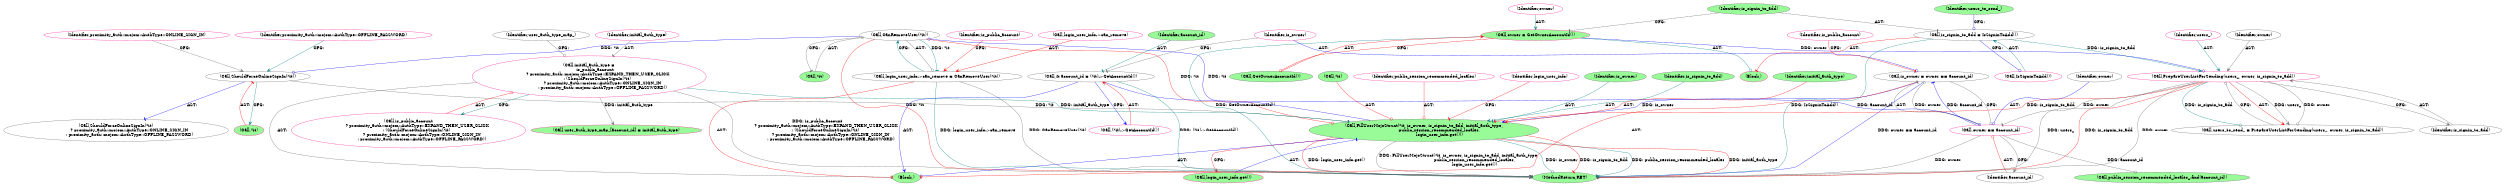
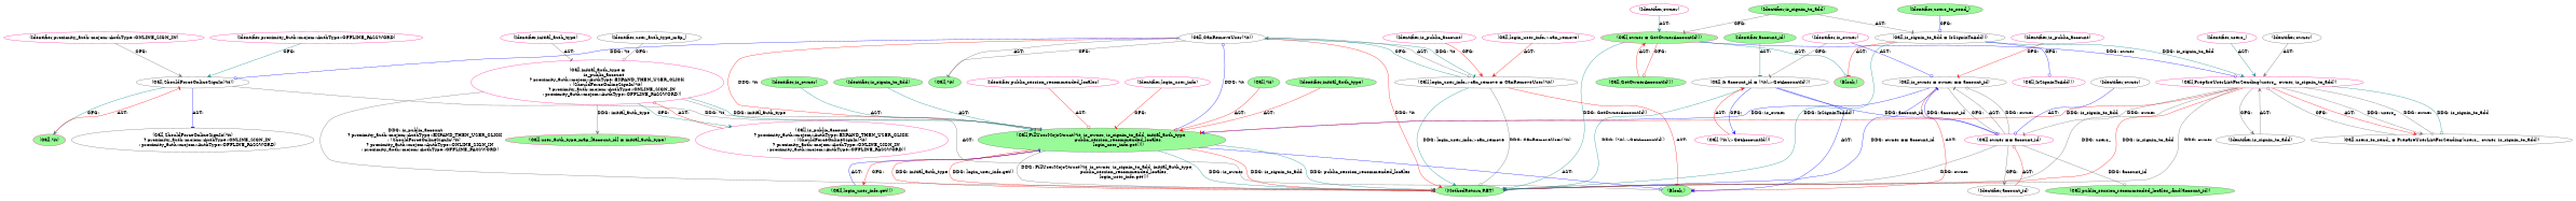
  digraph {
    node [color=gray40 fillcolor=white style=filled]
    edge [arrowhead=vee color=gray40]
    n1 [label="(Call,CanRemoveUser(*it))"]
    n2 [fillcolor=palegreen label="(Call,FillUserMojoStruct(*it, is_owner, is_signin_to_add, initial_auth_type,\n                       public_session_recommended_locales,\n                       login_user_info.get()))"]
    n3 [label="(Call,ShouldForceOnlineSignIn(*it))"]
    n4 [label="(Call,login_user_info->can_remove = CanRemoveUser(*it))"]
    n5 [fillcolor=palegreen label="(MethodReturn,RET)"]
    n6 [fillcolor=palegreen label="(Call,*it)"]
    n7 [color=deeppink fillcolor=palegreen label="(Call,login_user_info.get())"]
    n8 [fillcolor=palegreen label="(Block,)"]
    n9 [color=deeppink fillcolor=palegreen label="(Call,*it)"]
    n10 [label="(Call,ShouldForceOnlineSignIn(*it)\n                    ? proximity_auth::mojom::AuthType::ONLINE_SIGN_IN\n                    : proximity_auth::mojom::AuthType::OFFLINE_PASSWORD)"]
    n11 [label="(Call,is_owner = owner == account_id)"]
    n12 [color=deeppink label="(Call,owner == account_id)"]
    n13 [fillcolor=palegreen label="(Call,public_session_recommended_locales_.find(account_id))"]
    n14 [label="(Identifier,account_id)"]
    n15 [color=deeppink label="(Call,PrepareUserListForSending(users_, owner, is_signin_to_add))"]
    n16 [label="(Identifier,is_signin_to_add)"]
    n17 [label="(Call,users_to_send_ = PrepareUserListForSending(users_, owner, is_signin_to_add))"]
    n18 [color=deeppink fillcolor=palegreen label="(Call,owner = GetOwnerAccountId())"]
    n19 [fillcolor=palegreen label="(Call,GetOwnerAccountId())"]
    n20 [color=deeppink fillcolor=palegreen label="(Block,)"]
    n21 [label="(Call,is_signin_to_add = IsSigninToAdd())"]
    n22 [color=deeppink label="(Call,IsSigninToAdd())"]
    n23 [label="(Call,& account_id = (*it)->GetAccountId())"]
    n24 [color=deeppink label="(Call,(*it)->GetAccountId())"]
    n25 [color=deeppink label="(Call,initial_auth_type =\n         is_public_account\n             ? proximity_auth::mojom::AuthType::EXPAND_THEN_USER_CLICK\n            : (ShouldForceOnlineSignIn(*it)\n                    ? proximity_auth::mojom::AuthType::ONLINE_SIGN_IN\n                    : proximity_auth::mojom::AuthType::OFFLINE_PASSWORD))"]
    n26 [color=deeppink fillcolor=palegreen label="(Call,user_auth_type_map_[account_id] = initial_auth_type)"]
    n27 [color=deeppink label="(Call,is_public_account\n             ? proximity_auth::mojom::AuthType::EXPAND_THEN_USER_CLICK\n            : (ShouldForceOnlineSignIn(*it)\n                    ? proximity_auth::mojom::AuthType::ONLINE_SIGN_IN\n                    : proximity_auth::mojom::AuthType::OFFLINE_PASSWORD))"]
    n28 [color=deeppink label="(Identifier,proximity_auth::mojom::AuthType::ONLINE_SIGN_IN)"]
    n29 [color=deeppink label="(Identifier,initial_auth_type)"]
    n30 [label="(Identifier,user_auth_type_map_)"]
    n31 [fillcolor=palegreen label="(Identifier,initial_auth_type)"]
    n32 [fillcolor=palegreen label="(Identifier,is_owner)"]
    n33 [fillcolor=palegreen label="(Identifier,is_signin_to_add)"]
    n34 [label="(Identifier,owner)"]
    n35 [fillcolor=palegreen label="(Identifier,users_to_send_)"]
    n36 [color=deeppink label="(Identifier,is_owner)"]
    n37 [fillcolor=palegreen label="(Identifier,account_id)"]
    n38 [color=deeppink label="(Identifier,proximity_auth::mojom::AuthType::OFFLINE_PASSWORD)"]
    n39 [color=deeppink label="(Identifier,public_session_recommended_locales)"]
    n40 [color=deeppink label="(Identifier,is_public_account)"]
    n41 [label="(Identifier,owner)"]
    n42 [color=deeppink label="(Call,login_user_info->can_remove)"]
    n43 [color=deeppink label="(Identifier,login_user_info)"]
    n44 [color=deeppink label="(Identifier,users_)"]
    n45 [color=deeppink label="(Identifier,is_public_account)"]
    n46 [fillcolor=palegreen label="(Identifier,is_signin_to_add)"]
    n47 [color=deeppink label="(Identifier,owner)"]
    n48 [fillcolor=palegreen label="(Call,*it)"]
    n1 -> n2 [arrowhead=odot color=red label="DDG: *it"]
    n1 -> n3 [arrowhead=odot color=blue label="DDG: *it"]
    n1 -> n4 [arrowhead=odot label="AST: "]
    n1 -> n4 [arrowhead=tee color=teal label="DDG: *it"]
    n1 -> n5 [color=red label="DDG: *it"]
    n1 -> n6 [arrowhead=tee label="CFG: "]
    n2 -> n1 [arrowhead=odot color=blue label="DDG: *it"]
    n2 -> n5 [color=red label="DDG: login_user_info.get()"]
    n2 -> n5 [arrowhead=tee label="DDG: FillUserMojoStruct(*it, is_owner, is_signin_to_add, initial_auth_type,\n                       public_session_recommended_locales,\n                       login_user_info.get())"]
    n2 -> n5 [arrowhead=odot color=teal label="DDG: is_owner"]
    n2 -> n5 [arrowhead=tee color=red label="DDG: is_signin_to_add"]
    n2 -> n5 [arrowhead=tee color=teal label="DDG: public_session_recommended_locales"]
    n2 -> n5 [arrowhead=tee color=red label="DDG: initial_auth_type"]
    n2 -> n7 [color=red label="CFG: "]
    n2 -> n8 [arrowhead=odot color=blue label="AST: "]
    n3 -> n2 [arrowhead=odot label="DDG: *it"]
    n3 -> n9 [color=teal label="CFG: "]
    n3 -> n10 [arrowhead=tee color=blue label="AST: "]
    n4 -> n1 [color=teal label="CFG: "]
    n4 -> n5 [arrowhead=odot label="DDG: CanRemoveUser(*it)"]
    n4 -> n5 [color=teal label="DDG: login_user_info->can_remove"]
    n4 -> n8 [arrowhead=tee color=red label="AST: "]
    n6 -> n1 [arrowhead=odot label="AST: "]
    n7 -> n2 [arrowhead=tee color=blue label="AST: "]
    n9 -> n3 [arrowhead=tee color=red label="AST: "]
    n11 -> n2 [color=blue label="DDG: is_owner"]
    n11 -> n5 [arrowhead=tee color=blue label="DDG: owner == account_id"]
    n11 -> n8 [arrowhead=tee color=red label="AST: "]
    n11 -> n12 [arrowhead=odot label="CFG: "]
    n12 -> n5 [arrowhead=tee label="DDG: owner"]
    n12 -> n11 [arrowhead=tee label="AST: "]
    n12 -> n11 [arrowhead=odot label="DDG: owner"]
    n12 -> n11 [arrowhead=tee color=blue label="DDG: account_id"]
    n12 -> n13 [arrowhead=odot label="DDG: account_id"]
    n12 -> n14 [label="CFG: "]
    n14 -> n12 [arrowhead=odot color=red label="AST: "]
    n15 -> n2 [arrowhead=tee color=red label="DDG: is_signin_to_add"]
    n15 -> n5 [arrowhead=tee label="DDG: users_"]
    n15 -> n5 [arrowhead=odot color=red label="DDG: is_signin_to_add"]
    n15 -> n5 [arrowhead=tee label="DDG: owner"]
    n15 -> n12 [arrowhead=tee label="DDG: owner"]
    n15 -> n16 [label="CFG: "]
    n15 -> n17 [color=red label="AST: "]
    n15 -> n17 [label="DDG: users_"]
    n15 -> n17 [arrowhead=odot label="DDG: owner"]
    n15 -> n17 [arrowhead=odot color=teal label="DDG: is_signin_to_add"]
    n16 -> n15 [label="AST: "]
    n17 -> n15 [arrowhead=odot label="CFG: "]
    n18 -> n5 [arrowhead=odot color=teal label="DDG: GetOwnerAccountId()"]
    n18 -> n15 [arrowhead=odot color=blue label="DDG: owner"]
    n18 -> n19 [arrowhead=odot color=red label="CFG: "]
    n18 -> n20 [arrowhead=odot color=teal label="AST: "]
    n19 -> n18 [color=red label="AST: "]
    n21 -> n5 [color=teal label="DDG: IsSigninToAdd()"]
    n21 -> n15 [color=teal label="DDG: is_signin_to_add"]
    n21 -> n20 [arrowhead=tee color=red label="AST: "]
    n21 -> n22 [arrowhead=odot color=blue label="CFG: "]
-   n22 -> n21 [color=teal label="AST: "]
    n23 -> n5 [color=teal label="DDG: (*it)->GetAccountId()"]
    n23 -> n8 [color=blue label="AST: "]
    n23 -> n12 [arrowhead=odot color=blue label="DDG: account_id"]
    n23 -> n24 [color=blue label="CFG: "]
    n24 -> n23 [color=red label="AST: "]
    n25 -> n2 [arrowhead=tee color=teal label="DDG: initial_auth_type"]
    n25 -> n5 [label="DDG: is_public_account\n             ? proximity_auth::mojom::AuthType::EXPAND_THEN_USER_CLICK\n            : (ShouldForceOnlineSignIn(*it)\n                    ? proximity_auth::mojom::AuthType::ONLINE_SIGN_IN\n                    : proximity_auth::mojom::AuthType::OFFLINE_PASSWORD)"]
    n25 -> n8 [arrowhead=odot label="AST: "]
    n25 -> n26 [label="DDG: initial_auth_type"]
    n25 -> n27 [color=teal label="CFG: "]
    n27 -> n25 [arrowhead=odot color=red label="AST: "]
    n28 -> n3 [label="CFG: "]
    n29 -> n25 [arrowhead=tee label="AST: "]
    n30 -> n25 [arrowhead=odot label="CFG: "]
    n31 -> n2 [color=red label="AST: "]
    n32 -> n2 [arrowhead=tee color=teal label="AST: "]
    n33 -> n2 [color=teal label="AST: "]
    n34 -> n12 [arrowhead=odot color=blue label="AST: "]
    n35 -> n21 [arrowhead=odot color=blue label="CFG: "]
    n36 -> n11 [arrowhead=odot color=blue label="AST: "]
    n36 -> n23 [arrowhead=tee label="CFG: "]
    n37 -> n23 [arrowhead=tee color=teal label="AST: "]
    n38 -> n3 [color=teal label="CFG: "]
    n39 -> n2 [arrowhead=odot color=red label="AST: "]
    n40 -> n11 [arrowhead=tee color=red label="CFG: "]
    n41 -> n15 [label="AST: "]
    n42 -> n4 [color=red label="AST: "]
    n43 -> n2 [arrowhead=tee color=red label="CFG: "]
    n44 -> n15 [color=teal label="AST: "]
    n45 -> n4 [color=red label="CFG: "]
    n46 -> n18 [arrowhead=tee label="CFG: "]
    n46 -> n21 [arrowhead=tee label="AST: "]
    n47 -> n18 [color=teal label="AST: "]
    n48 -> n2 [arrowhead=odot color=red label="AST: "]
  }
